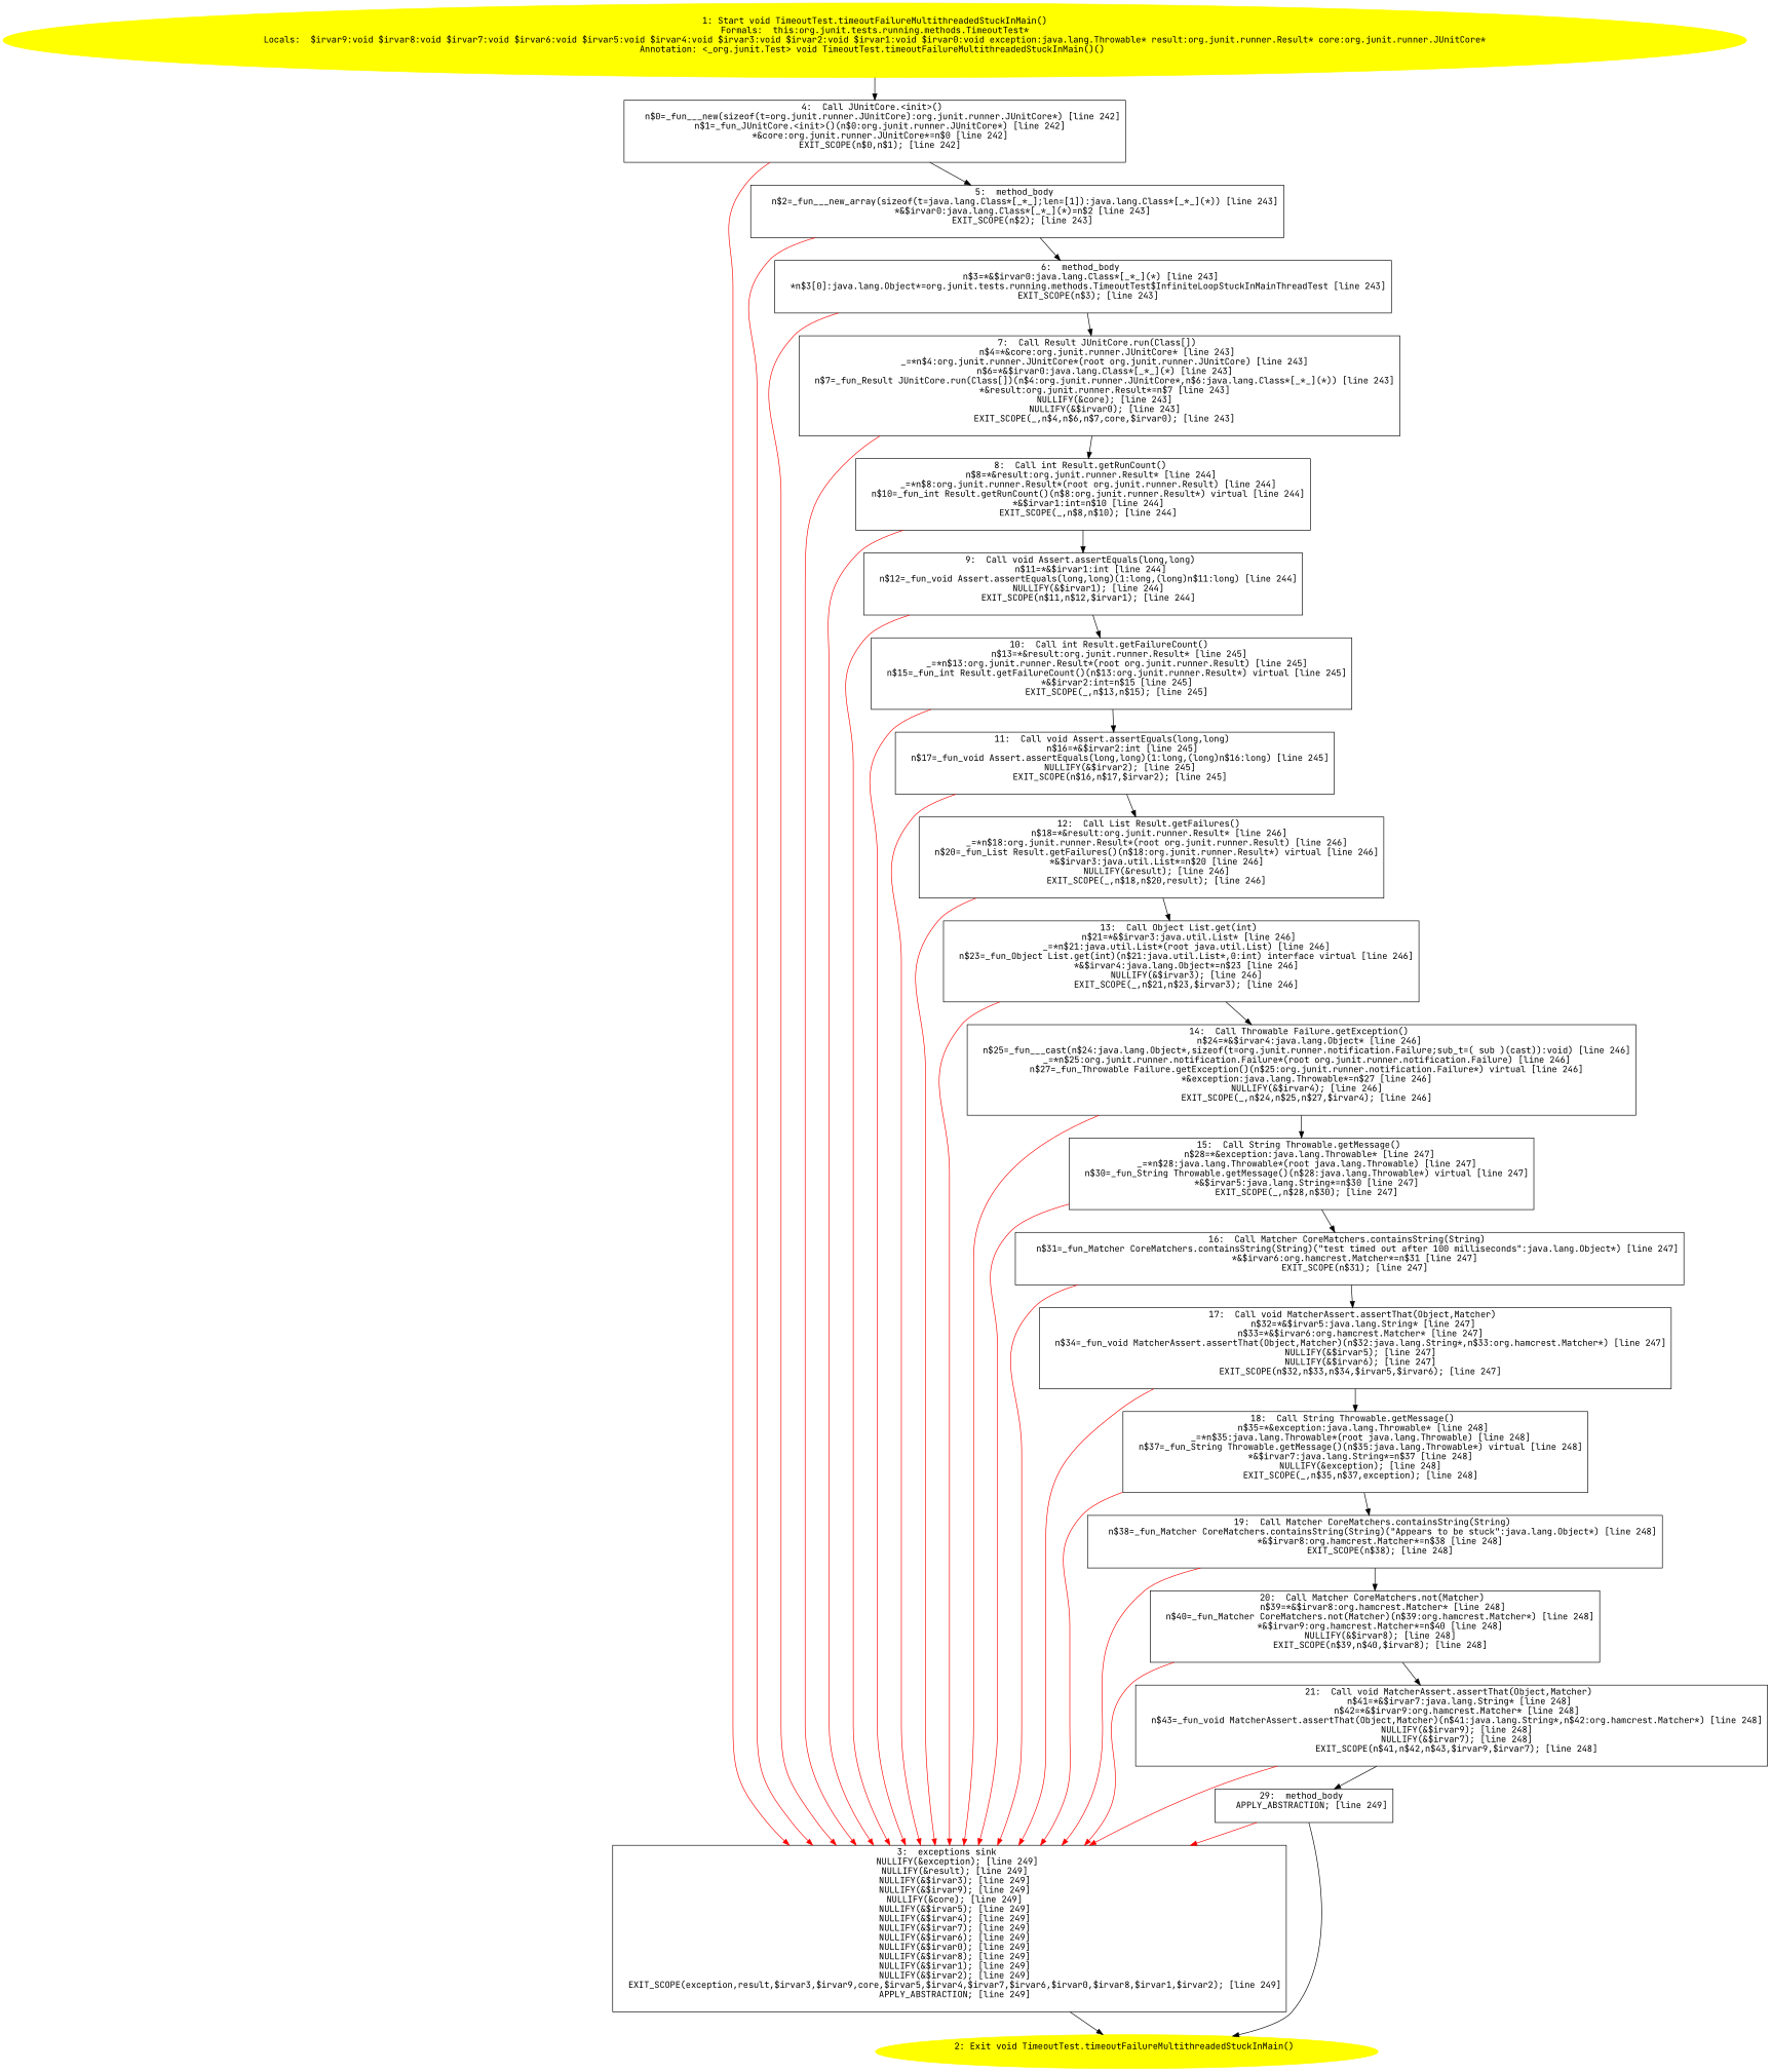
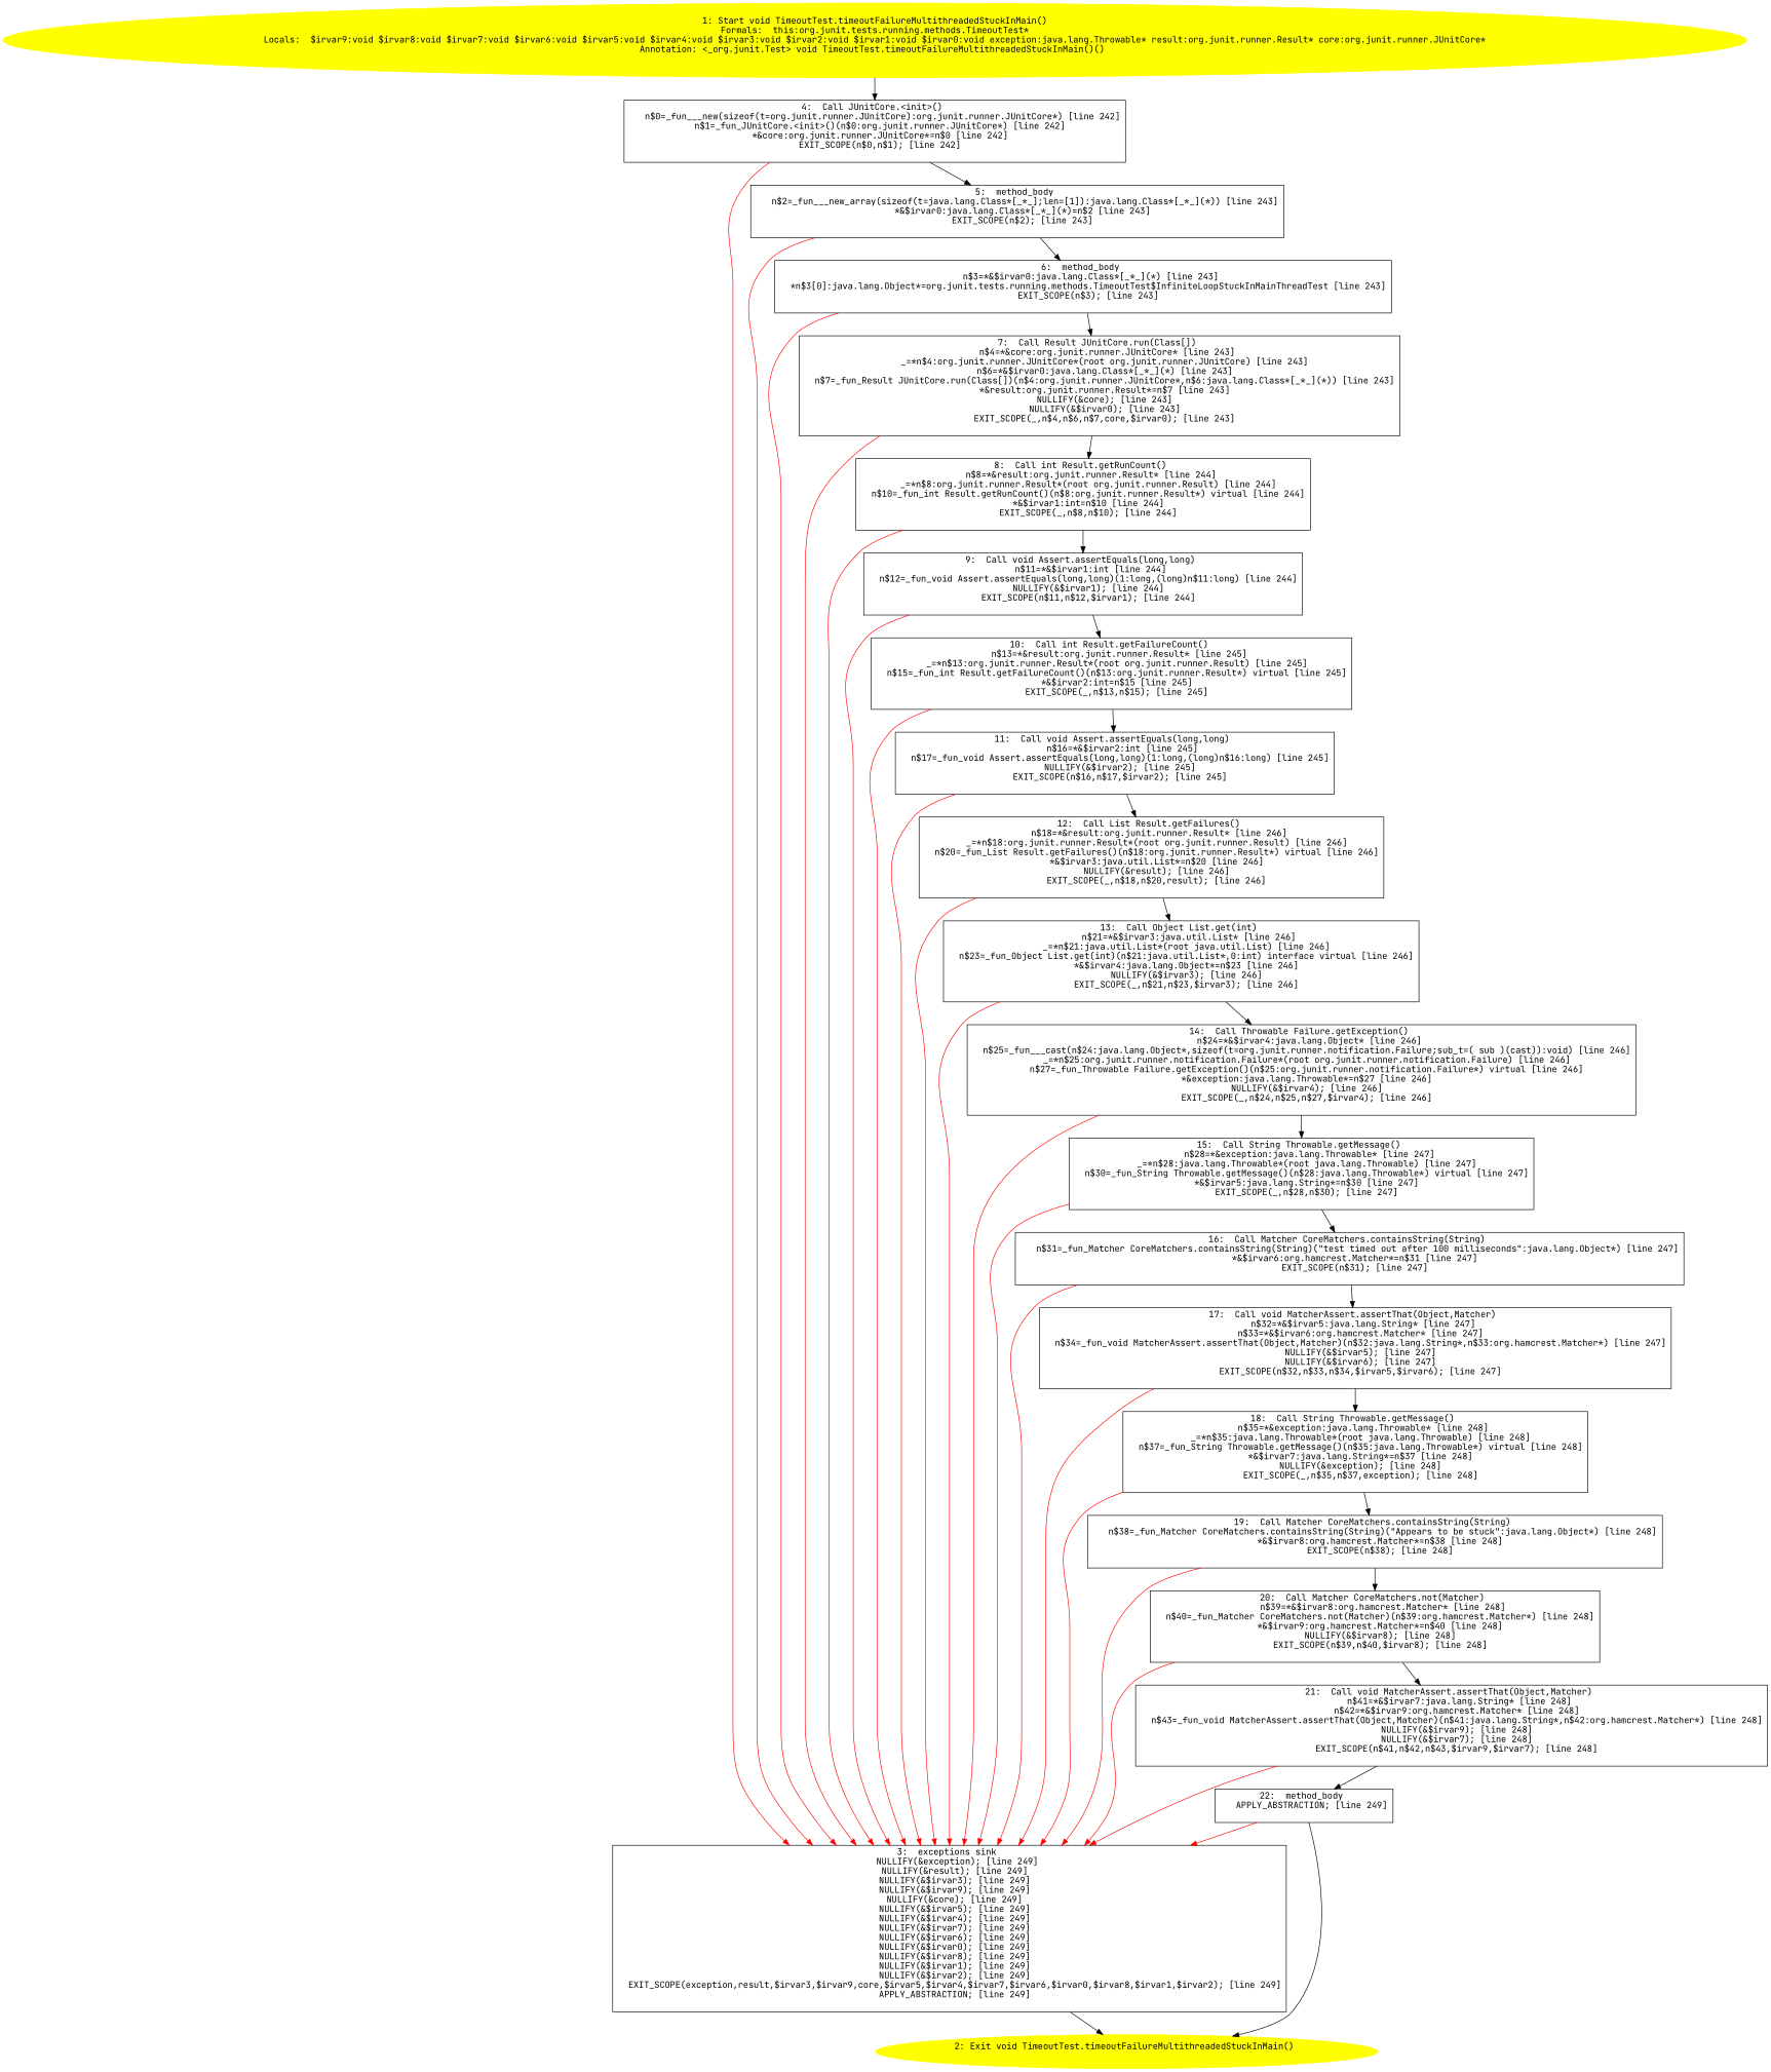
  digraph {
    fontname="JetBrains Mono"
    node [fontname="JetBrains Mono" shape=box]
    edge [fontname="JetBrains Mono"]
    n1 [color=yellow label="1: Start void TimeoutTest.timeoutFailureMultithreadedStuckInMain()\nFormals:  this:org.junit.tests.running.methods.TimeoutTest*\nLocals:  $irvar9:void $irvar8:void $irvar7:void $irvar6:void $irvar5:void $irvar4:void $irvar3:void $irvar2:void $irvar1:void $irvar0:void exception:java.lang.Throwable* result:org.junit.runner.Result* core:org.junit.runner.JUnitCore*\nAnnotation: <_org.junit.Test> void TimeoutTest.timeoutFailureMultithreadedStuckInMain()() \n  " style=filled shape=""]
    n2 [label="4:  Call JUnitCore.<init>() \n   n$0=_fun___new(sizeof(t=org.junit.runner.JUnitCore):org.junit.runner.JUnitCore*) [line 242]\n  n$1=_fun_JUnitCore.<init>()(n$0:org.junit.runner.JUnitCore*) [line 242]\n  *&core:org.junit.runner.JUnitCore*=n$0 [line 242]\n  EXIT_SCOPE(n$0,n$1); [line 242]\n "]
    n3 [label="3:  exceptions sink \n   NULLIFY(&exception); [line 249]\n  NULLIFY(&result); [line 249]\n  NULLIFY(&$irvar3); [line 249]\n  NULLIFY(&$irvar9); [line 249]\n  NULLIFY(&core); [line 249]\n  NULLIFY(&$irvar5); [line 249]\n  NULLIFY(&$irvar4); [line 249]\n  NULLIFY(&$irvar7); [line 249]\n  NULLIFY(&$irvar6); [line 249]\n  NULLIFY(&$irvar0); [line 249]\n  NULLIFY(&$irvar8); [line 249]\n  NULLIFY(&$irvar1); [line 249]\n  NULLIFY(&$irvar2); [line 249]\n  EXIT_SCOPE(exception,result,$irvar3,$irvar9,core,$irvar5,$irvar4,$irvar7,$irvar6,$irvar0,$irvar8,$irvar1,$irvar2); [line 249]\n  APPLY_ABSTRACTION; [line 249]\n "]
    n4 [label="5:  method_body \n   n$2=_fun___new_array(sizeof(t=java.lang.Class*[_*_];len=[1]):java.lang.Class*[_*_](*)) [line 243]\n  *&$irvar0:java.lang.Class*[_*_](*)=n$2 [line 243]\n  EXIT_SCOPE(n$2); [line 243]\n "]
    n5 [color=yellow label="2: Exit void TimeoutTest.timeoutFailureMultithreadedStuckInMain() \n  " style=filled shape=""]
    n6 [label="6:  method_body \n   n$3=*&$irvar0:java.lang.Class*[_*_](*) [line 243]\n  *n$3[0]:java.lang.Object*=org.junit.tests.running.methods.TimeoutTest$InfiniteLoopStuckInMainThreadTest [line 243]\n  EXIT_SCOPE(n$3); [line 243]\n "]
    n7 [label="7:  Call Result JUnitCore.run(Class[]) \n   n$4=*&core:org.junit.runner.JUnitCore* [line 243]\n  _=*n$4:org.junit.runner.JUnitCore*(root org.junit.runner.JUnitCore) [line 243]\n  n$6=*&$irvar0:java.lang.Class*[_*_](*) [line 243]\n  n$7=_fun_Result JUnitCore.run(Class[])(n$4:org.junit.runner.JUnitCore*,n$6:java.lang.Class*[_*_](*)) [line 243]\n  *&result:org.junit.runner.Result*=n$7 [line 243]\n  NULLIFY(&core); [line 243]\n  NULLIFY(&$irvar0); [line 243]\n  EXIT_SCOPE(_,n$4,n$6,n$7,core,$irvar0); [line 243]\n "]
    n8 [label="8:  Call int Result.getRunCount() \n   n$8=*&result:org.junit.runner.Result* [line 244]\n  _=*n$8:org.junit.runner.Result*(root org.junit.runner.Result) [line 244]\n  n$10=_fun_int Result.getRunCount()(n$8:org.junit.runner.Result*) virtual [line 244]\n  *&$irvar1:int=n$10 [line 244]\n  EXIT_SCOPE(_,n$8,n$10); [line 244]\n "]
    n9 [label="9:  Call void Assert.assertEquals(long,long) \n   n$11=*&$irvar1:int [line 244]\n  n$12=_fun_void Assert.assertEquals(long,long)(1:long,(long)n$11:long) [line 244]\n  NULLIFY(&$irvar1); [line 244]\n  EXIT_SCOPE(n$11,n$12,$irvar1); [line 244]\n "]
    n10 [label="10:  Call int Result.getFailureCount() \n   n$13=*&result:org.junit.runner.Result* [line 245]\n  _=*n$13:org.junit.runner.Result*(root org.junit.runner.Result) [line 245]\n  n$15=_fun_int Result.getFailureCount()(n$13:org.junit.runner.Result*) virtual [line 245]\n  *&$irvar2:int=n$15 [line 245]\n  EXIT_SCOPE(_,n$13,n$15); [line 245]\n "]
    n11 [label="11:  Call void Assert.assertEquals(long,long) \n   n$16=*&$irvar2:int [line 245]\n  n$17=_fun_void Assert.assertEquals(long,long)(1:long,(long)n$16:long) [line 245]\n  NULLIFY(&$irvar2); [line 245]\n  EXIT_SCOPE(n$16,n$17,$irvar2); [line 245]\n "]
    n12 [label="12:  Call List Result.getFailures() \n   n$18=*&result:org.junit.runner.Result* [line 246]\n  _=*n$18:org.junit.runner.Result*(root org.junit.runner.Result) [line 246]\n  n$20=_fun_List Result.getFailures()(n$18:org.junit.runner.Result*) virtual [line 246]\n  *&$irvar3:java.util.List*=n$20 [line 246]\n  NULLIFY(&result); [line 246]\n  EXIT_SCOPE(_,n$18,n$20,result); [line 246]\n "]
    n13 [label="13:  Call Object List.get(int) \n   n$21=*&$irvar3:java.util.List* [line 246]\n  _=*n$21:java.util.List*(root java.util.List) [line 246]\n  n$23=_fun_Object List.get(int)(n$21:java.util.List*,0:int) interface virtual [line 246]\n  *&$irvar4:java.lang.Object*=n$23 [line 246]\n  NULLIFY(&$irvar3); [line 246]\n  EXIT_SCOPE(_,n$21,n$23,$irvar3); [line 246]\n "]
    n14 [label="14:  Call Throwable Failure.getException() \n   n$24=*&$irvar4:java.lang.Object* [line 246]\n  n$25=_fun___cast(n$24:java.lang.Object*,sizeof(t=org.junit.runner.notification.Failure;sub_t=( sub )(cast)):void) [line 246]\n  _=*n$25:org.junit.runner.notification.Failure*(root org.junit.runner.notification.Failure) [line 246]\n  n$27=_fun_Throwable Failure.getException()(n$25:org.junit.runner.notification.Failure*) virtual [line 246]\n  *&exception:java.lang.Throwable*=n$27 [line 246]\n  NULLIFY(&$irvar4); [line 246]\n  EXIT_SCOPE(_,n$24,n$25,n$27,$irvar4); [line 246]\n "]
    n15 [label="15:  Call String Throwable.getMessage() \n   n$28=*&exception:java.lang.Throwable* [line 247]\n  _=*n$28:java.lang.Throwable*(root java.lang.Throwable) [line 247]\n  n$30=_fun_String Throwable.getMessage()(n$28:java.lang.Throwable*) virtual [line 247]\n  *&$irvar5:java.lang.String*=n$30 [line 247]\n  EXIT_SCOPE(_,n$28,n$30); [line 247]\n "]
    n16 [label="16:  Call Matcher CoreMatchers.containsString(String) \n   n$31=_fun_Matcher CoreMatchers.containsString(String)(\"test timed out after 100 milliseconds\":java.lang.Object*) [line 247]\n  *&$irvar6:org.hamcrest.Matcher*=n$31 [line 247]\n  EXIT_SCOPE(n$31); [line 247]\n "]
    n17 [label="17:  Call void MatcherAssert.assertThat(Object,Matcher) \n   n$32=*&$irvar5:java.lang.String* [line 247]\n  n$33=*&$irvar6:org.hamcrest.Matcher* [line 247]\n  n$34=_fun_void MatcherAssert.assertThat(Object,Matcher)(n$32:java.lang.String*,n$33:org.hamcrest.Matcher*) [line 247]\n  NULLIFY(&$irvar5); [line 247]\n  NULLIFY(&$irvar6); [line 247]\n  EXIT_SCOPE(n$32,n$33,n$34,$irvar5,$irvar6); [line 247]\n "]
    n18 [label="18:  Call String Throwable.getMessage() \n   n$35=*&exception:java.lang.Throwable* [line 248]\n  _=*n$35:java.lang.Throwable*(root java.lang.Throwable) [line 248]\n  n$37=_fun_String Throwable.getMessage()(n$35:java.lang.Throwable*) virtual [line 248]\n  *&$irvar7:java.lang.String*=n$37 [line 248]\n  NULLIFY(&exception); [line 248]\n  EXIT_SCOPE(_,n$35,n$37,exception); [line 248]\n "]
    n19 [label="19:  Call Matcher CoreMatchers.containsString(String) \n   n$38=_fun_Matcher CoreMatchers.containsString(String)(\"Appears to be stuck\":java.lang.Object*) [line 248]\n  *&$irvar8:org.hamcrest.Matcher*=n$38 [line 248]\n  EXIT_SCOPE(n$38); [line 248]\n "]
    n20 [label="20:  Call Matcher CoreMatchers.not(Matcher) \n   n$39=*&$irvar8:org.hamcrest.Matcher* [line 248]\n  n$40=_fun_Matcher CoreMatchers.not(Matcher)(n$39:org.hamcrest.Matcher*) [line 248]\n  *&$irvar9:org.hamcrest.Matcher*=n$40 [line 248]\n  NULLIFY(&$irvar8); [line 248]\n  EXIT_SCOPE(n$39,n$40,$irvar8); [line 248]\n "]
    n21 [label="21:  Call void MatcherAssert.assertThat(Object,Matcher) \n   n$41=*&$irvar7:java.lang.String* [line 248]\n  n$42=*&$irvar9:org.hamcrest.Matcher* [line 248]\n  n$43=_fun_void MatcherAssert.assertThat(Object,Matcher)(n$41:java.lang.String*,n$42:org.hamcrest.Matcher*) [line 248]\n  NULLIFY(&$irvar9); [line 248]\n  NULLIFY(&$irvar7); [line 248]\n  EXIT_SCOPE(n$41,n$42,n$43,$irvar9,$irvar7); [line 248]\n "]
-   n22 [label="29:  method_body \n   APPLY_ABSTRACTION; [line 249]\n "]
+   n22 [label="22:  method_body \n   APPLY_ABSTRACTION; [line 249]\n "]
    n1 -> n2
    n2 -> n3 [color=red]
    n2 -> n4
    n3 -> n5
    n4 -> n3 [color=red]
    n4 -> n6
    n6 -> n3 [color=red]
    n6 -> n7
    n7 -> n3 [color=red]
    n7 -> n8
    n8 -> n3 [color=red]
    n8 -> n9
    n9 -> n3 [color=red]
    n9 -> n10
    n10 -> n3 [color=red]
    n10 -> n11
    n11 -> n3 [color=red]
    n11 -> n12
    n12 -> n3 [color=red]
    n12 -> n13
    n13 -> n3 [color=red]
    n13 -> n14
    n14 -> n3 [color=red]
    n14 -> n15
    n15 -> n3 [color=red]
    n15 -> n16
    n16 -> n3 [color=red]
    n16 -> n17
    n17 -> n3 [color=red]
    n17 -> n18
    n18 -> n3 [color=red]
    n18 -> n19
    n19 -> n3 [color=red]
    n19 -> n20
    n20 -> n3 [color=red]
    n20 -> n21
    n21 -> n3 [color=red]
    n21 -> n22
    n22 -> n3 [color=red]
    n22 -> n5
  }
